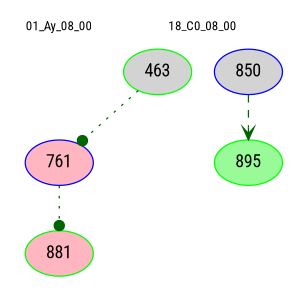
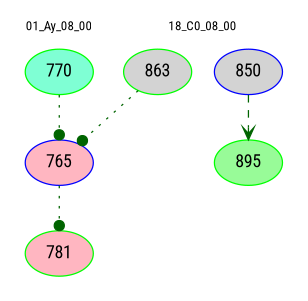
  digraph {
    fontname="Roboto Condensed"
    node [color=green fillcolor=lightpink fontname="Roboto Condensed" style=filled]
    edge [arrowhead=dot color=darkgreen fontname="Roboto Condensed" style=dotted]
-   n2 [color=blue label=761]
-   n3 [label=881]
-   n4 [fillcolor=lightgrey label=463]
+   n1 [fillcolor=aquamarine label=770]
+   n2 [color=blue label=765]
+   n3 [label=781]
+   n4 [fillcolor=lightgrey label=863]
    n5 [color=blue fillcolor=lightgrey label=850]
    n6 [fillcolor=palegreen label=895]
    subgraph cluster_1 {
      color=white
      fontsize=10
      label="01_Ay_08_00"
+     n1
      n2
      n3
    }
    subgraph cluster_2 {
      color=white
      fontsize=10
      label="18_C0_08_00"
      n4
      n5
      n6
    }
+   n1 -> n2
    n2 -> n3
    n4 -> n2
    n5 -> n6 [arrowhead=vee style=dashed]
  }
